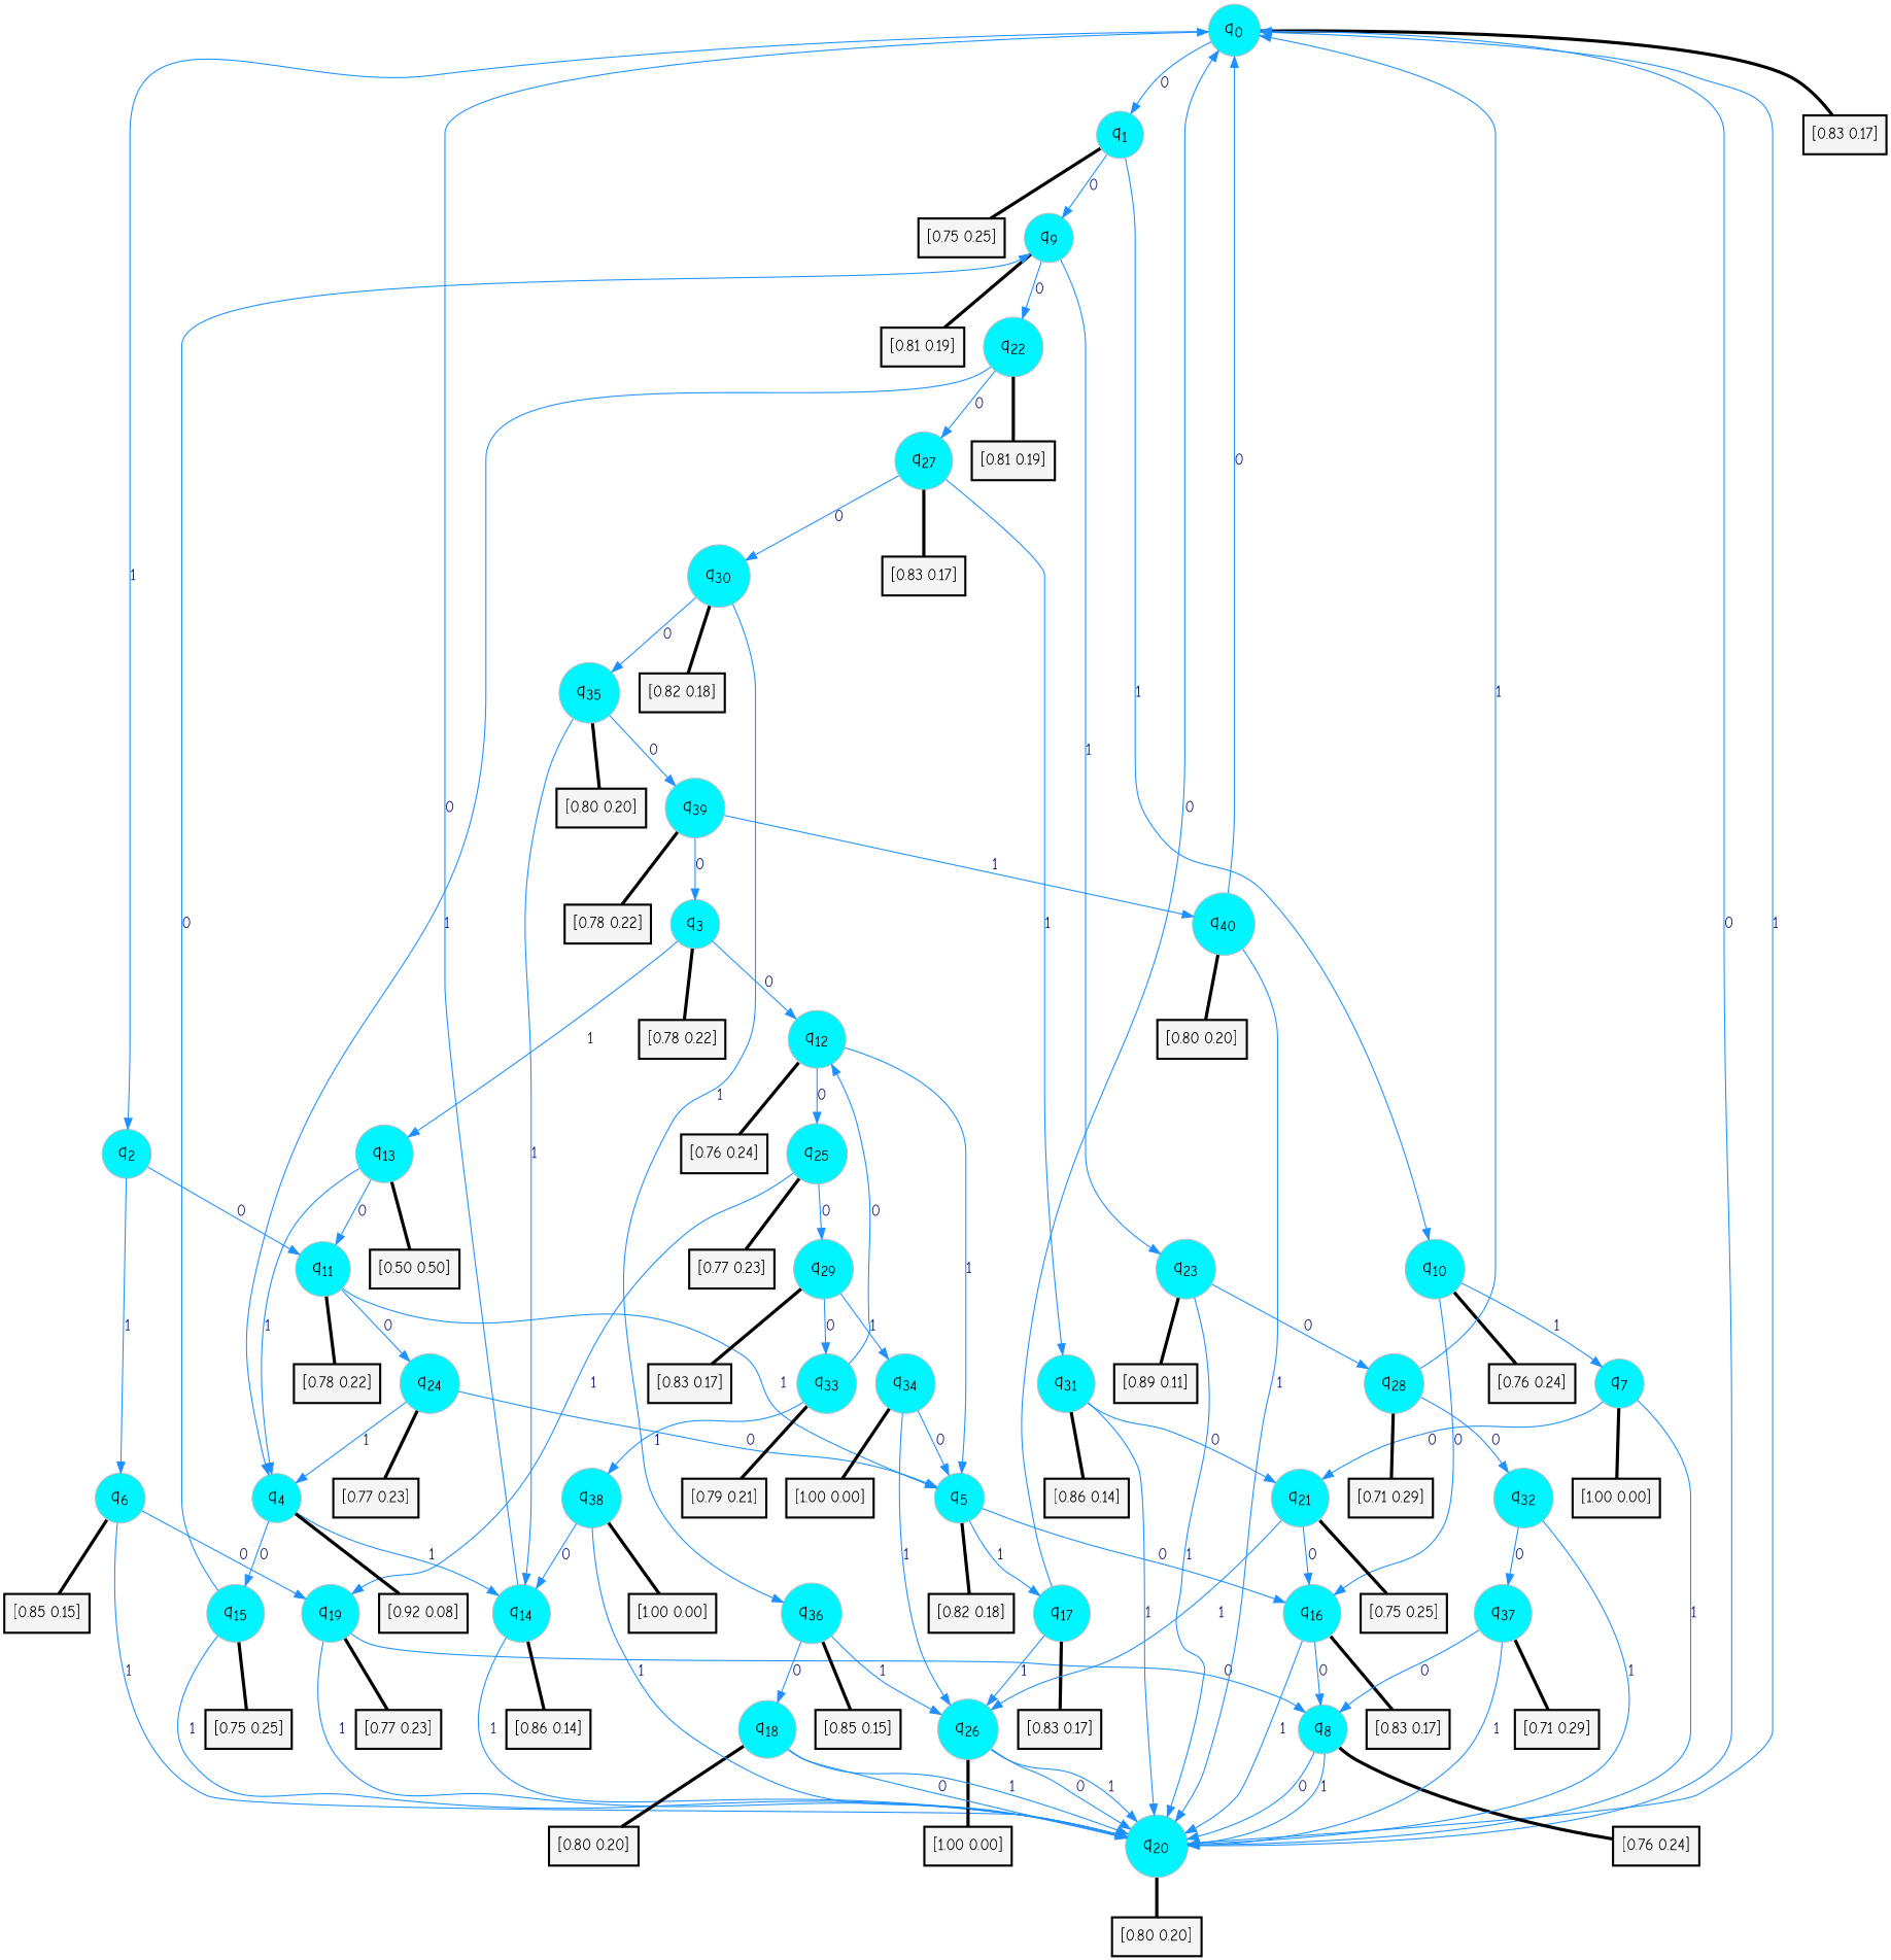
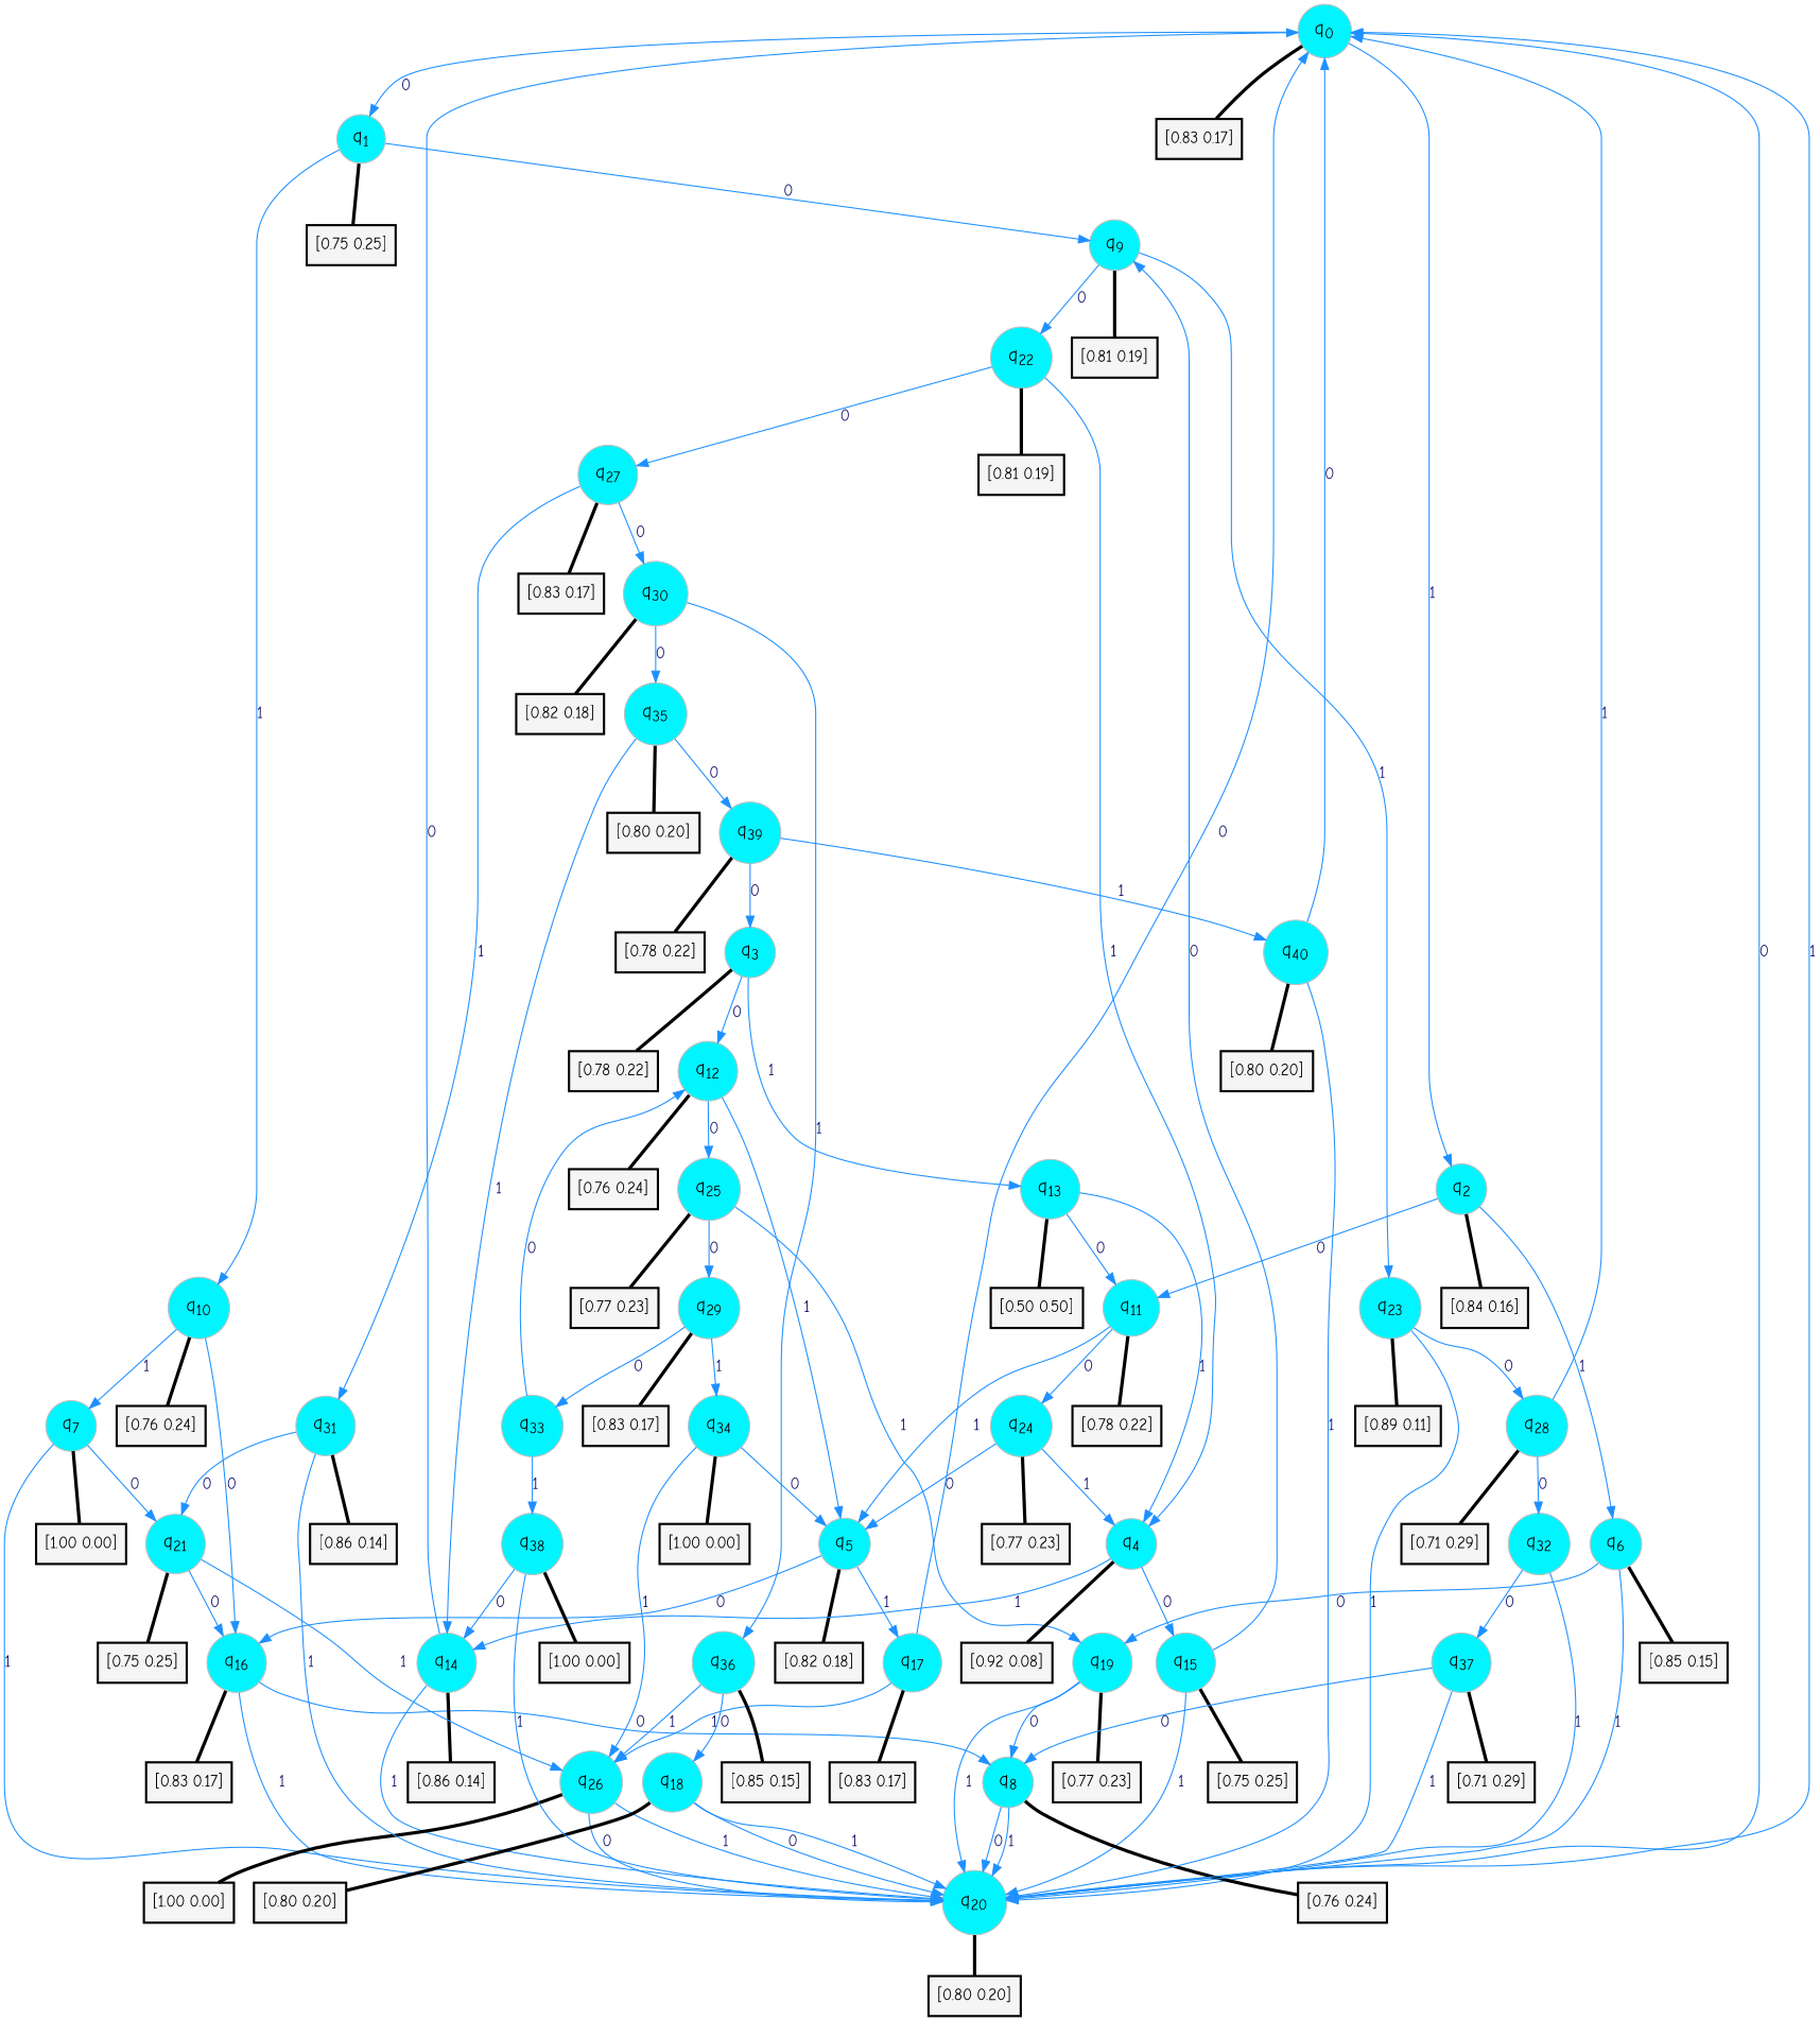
  digraph {
    fontname="Comic Neue"
    rankdir=TD
    node [color=gray fillcolor=turquoise1 fontcolor=black fontname="Comic Neue" fontsize=16 fontweight=bold shape=circle style=filled]
    edge [arrowsize=1 color=dodgerblue1 fontcolor=midnightblue fontname="Comic Neue" fontweight=bold penwidth=1 style=solid weight=20]
    n1 [label=<q<SUB>0</SUB>>]
    n2 [label=<q<SUB>1</SUB>>]
    n3 [label=<q<SUB>2</SUB>>]
    n4 [color=black fillcolor=whitesmoke fontsize=14 label="[0.83 0.17]" penwidth=2 shape=box]
    n5 [label=<q<SUB>9</SUB>>]
    n6 [label=<q<SUB>10</SUB>>]
    n7 [color=black fillcolor=whitesmoke fontsize=14 label="[0.75 0.25]" penwidth=2 shape=box]
    n8 [label=<q<SUB>6</SUB>>]
    n9 [label=<q<SUB>11</SUB>>]
+   n10 [color=black fillcolor=whitesmoke fontsize=14 label="[0.84 0.16]" penwidth=2 shape=box]
    n11 [label=<q<SUB>22</SUB>>]
    n12 [label=<q<SUB>23</SUB>>]
    n13 [color=black fillcolor=whitesmoke fontsize=14 label="[0.81 0.19]" penwidth=2 shape=box]
    n14 [label=<q<SUB>16</SUB>>]
    n15 [label=<q<SUB>7</SUB>>]
    n16 [color=black fillcolor=whitesmoke fontsize=14 label="[0.76 0.24]" penwidth=2 shape=box]
    n17 [label=<q<SUB>19</SUB>>]
    n18 [label=<q<SUB>20</SUB>>]
    n19 [color=black fillcolor=whitesmoke fontsize=14 label="[0.85 0.15]" penwidth=2 shape=box]
    n20 [label=<q<SUB>5</SUB>>]
    n21 [label=<q<SUB>24</SUB>>]
    n22 [color=black fillcolor=whitesmoke fontsize=14 label="[0.78 0.22]" penwidth=2 shape=box]
    n23 [label=<q<SUB>3</SUB>>]
    n24 [label=<q<SUB>12</SUB>>]
    n25 [label=<q<SUB>13</SUB>>]
    n26 [color=black fillcolor=whitesmoke fontsize=14 label="[0.78 0.22]" penwidth=2 shape=box]
    n27 [label=<q<SUB>25</SUB>>]
    n28 [color=black fillcolor=whitesmoke fontsize=14 label="[0.76 0.24]" penwidth=2 shape=box]
    n29 [label=<q<SUB>4</SUB>>]
    n30 [color=black fillcolor=whitesmoke fontsize=14 label="[0.50 0.50]" penwidth=2 shape=box]
    n31 [label=<q<SUB>14</SUB>>]
    n32 [label=<q<SUB>15</SUB>>]
    n33 [color=black fillcolor=whitesmoke fontsize=14 label="[0.92 0.08]" penwidth=2 shape=box]
    n34 [color=black fillcolor=whitesmoke fontsize=14 label="[0.86 0.14]" penwidth=2 shape=box]
    n35 [color=black fillcolor=whitesmoke fontsize=14 label="[0.75 0.25]" penwidth=2 shape=box]
    n36 [label=<q<SUB>17</SUB>>]
    n37 [color=black fillcolor=whitesmoke fontsize=14 label="[0.82 0.18]" penwidth=2 shape=box]
    n38 [label=<q<SUB>8</SUB>>]
    n39 [color=black fillcolor=whitesmoke fontsize=14 label="[0.83 0.17]" penwidth=2 shape=box]
    n40 [label=<q<SUB>26</SUB>>]
    n41 [color=black fillcolor=whitesmoke fontsize=14 label="[0.83 0.17]" penwidth=2 shape=box]
    n42 [color=black fillcolor=whitesmoke fontsize=14 label="[0.77 0.23]" penwidth=2 shape=box]
    n43 [color=black fillcolor=whitesmoke fontsize=14 label="[0.80 0.20]" penwidth=2 shape=box]
    n44 [label=<q<SUB>21</SUB>>]
    n45 [color=black fillcolor=whitesmoke fontsize=14 label="[1.00 0.00]" penwidth=2 shape=box]
    n46 [color=black fillcolor=whitesmoke fontsize=14 label="[0.75 0.25]" penwidth=2 shape=box]
    n47 [color=black fillcolor=whitesmoke fontsize=14 label="[0.76 0.24]" penwidth=2 shape=box]
    n48 [label=<q<SUB>27</SUB>>]
    n49 [color=black fillcolor=whitesmoke fontsize=14 label="[0.81 0.19]" penwidth=2 shape=box]
    n50 [label=<q<SUB>28</SUB>>]
    n51 [color=black fillcolor=whitesmoke fontsize=14 label="[0.89 0.11]" penwidth=2 shape=box]
    n52 [color=black fillcolor=whitesmoke fontsize=14 label="[0.77 0.23]" penwidth=2 shape=box]
    n53 [label=<q<SUB>29</SUB>>]
    n54 [color=black fillcolor=whitesmoke fontsize=14 label="[0.77 0.23]" penwidth=2 shape=box]
    n55 [color=black fillcolor=whitesmoke fontsize=14 label="[1.00 0.00]" penwidth=2 shape=box]
    n56 [label=<q<SUB>18</SUB>>]
    n57 [color=black fillcolor=whitesmoke fontsize=14 label="[0.80 0.20]" penwidth=2 shape=box]
    n58 [label=<q<SUB>30</SUB>>]
    n59 [label=<q<SUB>31</SUB>>]
    n60 [color=black fillcolor=whitesmoke fontsize=14 label="[0.83 0.17]" penwidth=2 shape=box]
    n61 [label=<q<SUB>32</SUB>>]
    n62 [color=black fillcolor=whitesmoke fontsize=14 label="[0.71 0.29]" penwidth=2 shape=box]
    n63 [label=<q<SUB>33</SUB>>]
    n64 [label=<q<SUB>34</SUB>>]
    n65 [color=black fillcolor=whitesmoke fontsize=14 label="[0.83 0.17]" penwidth=2 shape=box]
    n66 [label=<q<SUB>35</SUB>>]
    n67 [label=<q<SUB>36</SUB>>]
    n68 [color=black fillcolor=whitesmoke fontsize=14 label="[0.82 0.18]" penwidth=2 shape=box]
    n69 [color=black fillcolor=whitesmoke fontsize=14 label="[0.86 0.14]" penwidth=2 shape=box]
    n70 [label=<q<SUB>37</SUB>>]
    n71 [label=<q<SUB>38</SUB>>]
-   n72 [color=black fillcolor=whitesmoke fontsize=14 label="[0.79 0.21]" penwidth=2 shape=box]
    n73 [color=black fillcolor=whitesmoke fontsize=14 label="[1.00 0.00]" penwidth=2 shape=box]
    n74 [label=<q<SUB>39</SUB>>]
    n75 [color=black fillcolor=whitesmoke fontsize=14 label="[0.80 0.20]" penwidth=2 shape=box]
    n76 [color=black fillcolor=whitesmoke fontsize=14 label="[0.85 0.15]" penwidth=2 shape=box]
    n77 [color=black fillcolor=whitesmoke fontsize=14 label="[0.71 0.29]" penwidth=2 shape=box]
    n78 [color=black fillcolor=whitesmoke fontsize=14 label="[1.00 0.00]" penwidth=2 shape=box]
    n79 [label=<q<SUB>40</SUB>>]
    n80 [color=black fillcolor=whitesmoke fontsize=14 label="[0.78 0.22]" penwidth=2 shape=box]
    n81 [color=black fillcolor=whitesmoke fontsize=14 label="[0.80 0.20]" penwidth=2 shape=box]
    n1 -> n2 [label=0]
    n1 -> n3 [label=1]
    n1 -> n4 [arrowhead=none color=black penwidth=3]
    n2 -> n5 [label=0]
    n2 -> n6 [label=1]
    n2 -> n7 [arrowhead=none color=black penwidth=3]
    n3 -> n8 [label=1]
    n3 -> n9 [label=0]
+   n3 -> n10 [arrowhead=none color=black penwidth=3]
    n5 -> n11 [label=0]
    n5 -> n12 [label=1]
    n5 -> n13 [arrowhead=none color=black penwidth=3]
    n6 -> n14 [label=0]
    n6 -> n15 [label=1]
    n6 -> n16 [arrowhead=none color=black penwidth=3]
    n8 -> n17 [label=0]
    n8 -> n18 [label=1]
    n8 -> n19 [arrowhead=none color=black penwidth=3]
    n9 -> n20 [label=1]
    n9 -> n21 [label=0]
    n9 -> n22 [arrowhead=none color=black penwidth=3]
    n11 -> n29 [label=1]
    n11 -> n48 [label=0]
    n11 -> n49 [arrowhead=none color=black penwidth=3]
    n12 -> n18 [label=1]
    n12 -> n50 [label=0]
    n12 -> n51 [arrowhead=none color=black penwidth=3]
    n14 -> n18 [label=1]
    n14 -> n38 [label=0]
    n14 -> n39 [arrowhead=none color=black penwidth=3]
    n15 -> n18 [label=1]
    n15 -> n44 [label=0]
    n15 -> n45 [arrowhead=none color=black penwidth=3]
    n17 -> n18 [label=1]
    n17 -> n38 [label=0]
    n17 -> n42 [arrowhead=none color=black penwidth=3]
    n18 -> n1 [label=0]
    n18 -> n1 [label=1]
    n18 -> n43 [arrowhead=none color=black penwidth=3]
    n20 -> n14 [label=0]
    n20 -> n36 [label=1]
    n20 -> n37 [arrowhead=none color=black penwidth=3]
    n21 -> n20 [label=0]
    n21 -> n29 [label=1]
    n21 -> n52 [arrowhead=none color=black penwidth=3]
    n23 -> n24 [label=0]
    n23 -> n25 [label=1]
    n23 -> n26 [arrowhead=none color=black penwidth=3]
    n24 -> n20 [label=1]
    n24 -> n27 [label=0]
    n24 -> n28 [arrowhead=none color=black penwidth=3]
    n25 -> n9 [label=0]
    n25 -> n29 [label=1]
    n25 -> n30 [arrowhead=none color=black penwidth=3]
    n27 -> n17 [label=1]
    n27 -> n53 [label=0]
    n27 -> n54 [arrowhead=none color=black penwidth=3]
    n29 -> n31 [label=1]
    n29 -> n32 [label=0]
    n29 -> n33 [arrowhead=none color=black penwidth=3]
    n31 -> n1 [label=0]
    n31 -> n18 [label=1]
    n31 -> n34 [arrowhead=none color=black penwidth=3]
    n32 -> n5 [label=0]
    n32 -> n18 [label=1]
    n32 -> n35 [arrowhead=none color=black penwidth=3]
    n36 -> n1 [label=0]
    n36 -> n40 [label=1]
    n36 -> n41 [arrowhead=none color=black penwidth=3]
    n38 -> n18 [label=0]
    n38 -> n18 [label=1]
    n38 -> n47 [arrowhead=none color=black penwidth=3]
    n40 -> n18 [label=0]
    n40 -> n18 [label=1]
    n40 -> n55 [arrowhead=none color=black penwidth=3]
    n44 -> n14 [label=0]
    n44 -> n40 [label=1]
    n44 -> n46 [arrowhead=none color=black penwidth=3]
    n48 -> n58 [label=0]
    n48 -> n59 [label=1]
    n48 -> n60 [arrowhead=none color=black penwidth=3]
    n50 -> n1 [label=1]
    n50 -> n61 [label=0]
    n50 -> n62 [arrowhead=none color=black penwidth=3]
    n53 -> n63 [label=0]
    n53 -> n64 [label=1]
    n53 -> n65 [arrowhead=none color=black penwidth=3]
    n56 -> n18 [label=0]
    n56 -> n18 [label=1]
    n56 -> n57 [arrowhead=none color=black penwidth=3]
    n58 -> n66 [label=0]
    n58 -> n67 [label=1]
    n58 -> n68 [arrowhead=none color=black penwidth=3]
    n59 -> n18 [label=1]
    n59 -> n44 [label=0]
    n59 -> n69 [arrowhead=none color=black penwidth=3]
    n61 -> n18 [label=1]
    n61 -> n70 [label=0]
    n63 -> n24 [label=0]
    n63 -> n71 [label=1]
-   n63 -> n72 [arrowhead=none color=black penwidth=3]
    n64 -> n20 [label=0]
    n64 -> n40 [label=1]
    n64 -> n73 [arrowhead=none color=black penwidth=3]
    n66 -> n31 [label=1]
    n66 -> n74 [label=0]
    n66 -> n75 [arrowhead=none color=black penwidth=3]
    n67 -> n40 [label=1]
    n67 -> n56 [label=0]
    n67 -> n76 [arrowhead=none color=black penwidth=3]
    n70 -> n18 [label=1]
    n70 -> n38 [label=0]
    n70 -> n77 [arrowhead=none color=black penwidth=3]
    n71 -> n18 [label=1]
    n71 -> n31 [label=0]
    n71 -> n78 [arrowhead=none color=black penwidth=3]
    n74 -> n23 [label=0]
    n74 -> n79 [label=1]
    n74 -> n80 [arrowhead=none color=black penwidth=3]
    n79 -> n1 [label=0]
    n79 -> n18 [label=1]
    n79 -> n81 [arrowhead=none color=black penwidth=3]
  }
